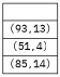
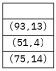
  digraph {
    rankdir=LR
    fontname="IBM Plex Mono"
-   n1 [label="  | (93,13)| (51,4)| (85,14)" shape=record fontname="IBM Plex Mono"]
+   n1 [label="  | (93,13)| (51,4)| (75,14)" shape=record fontname="IBM Plex Mono"]
  }
